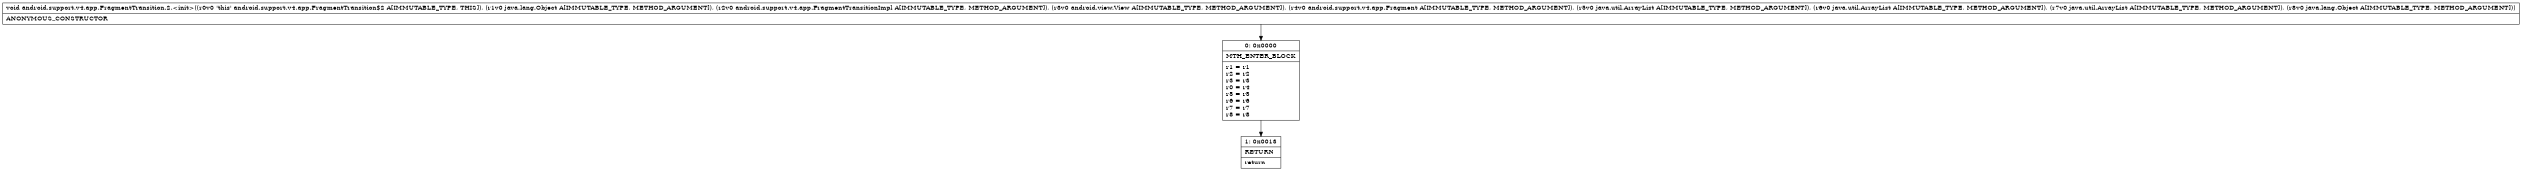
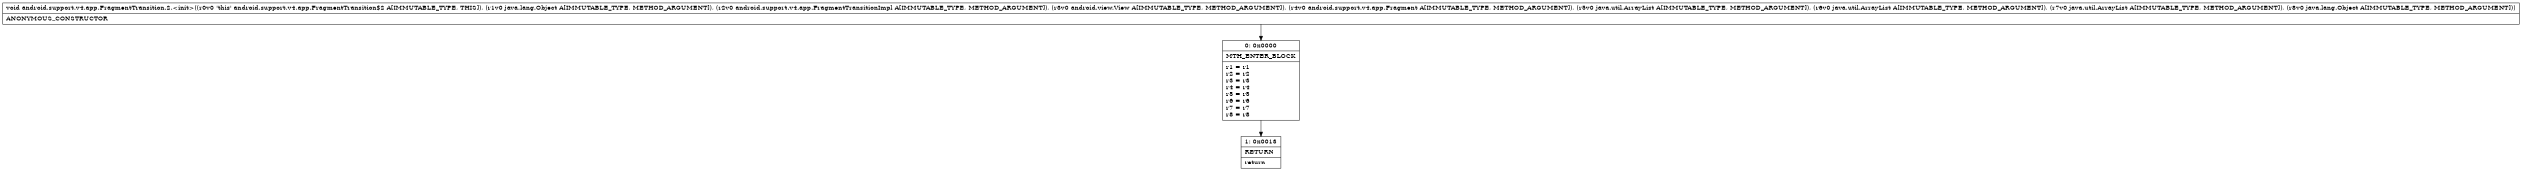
  digraph {
    node [shape=record]
-   n1 [label="{0\:\ 0x0000|MTH_ENTER_BLOCK\l|r1 = r1\lr2 = r2\lr3 = r3\lr0 = r4\lr5 = r5\lr6 = r6\lr7 = r7\lr8 = r8\l}"]
+   n1 [label="{0\:\ 0x0000|MTH_ENTER_BLOCK\l|r1 = r1\lr2 = r2\lr3 = r3\lr4 = r4\lr5 = r5\lr6 = r6\lr7 = r7\lr8 = r8\l}"]
    n2 [label="{1\:\ 0x0013|RETURN\l|return\l}"]
    n3 [label="{void android.support.v4.app.FragmentTransition.2.\<init\>((r0v0 'this' android.support.v4.app.FragmentTransition$2 A[IMMUTABLE_TYPE, THIS]), (r1v0 java.lang.Object A[IMMUTABLE_TYPE, METHOD_ARGUMENT]), (r2v0 android.support.v4.app.FragmentTransitionImpl A[IMMUTABLE_TYPE, METHOD_ARGUMENT]), (r3v0 android.view.View A[IMMUTABLE_TYPE, METHOD_ARGUMENT]), (r4v0 android.support.v4.app.Fragment A[IMMUTABLE_TYPE, METHOD_ARGUMENT]), (r5v0 java.util.ArrayList A[IMMUTABLE_TYPE, METHOD_ARGUMENT]), (r6v0 java.util.ArrayList A[IMMUTABLE_TYPE, METHOD_ARGUMENT]), (r7v0 java.util.ArrayList A[IMMUTABLE_TYPE, METHOD_ARGUMENT]), (r8v0 java.lang.Object A[IMMUTABLE_TYPE, METHOD_ARGUMENT]))  | ANONYMOUS_CONSTRUCTOR\l}"]
    n1 -> n2
    n3 -> n1
  }
